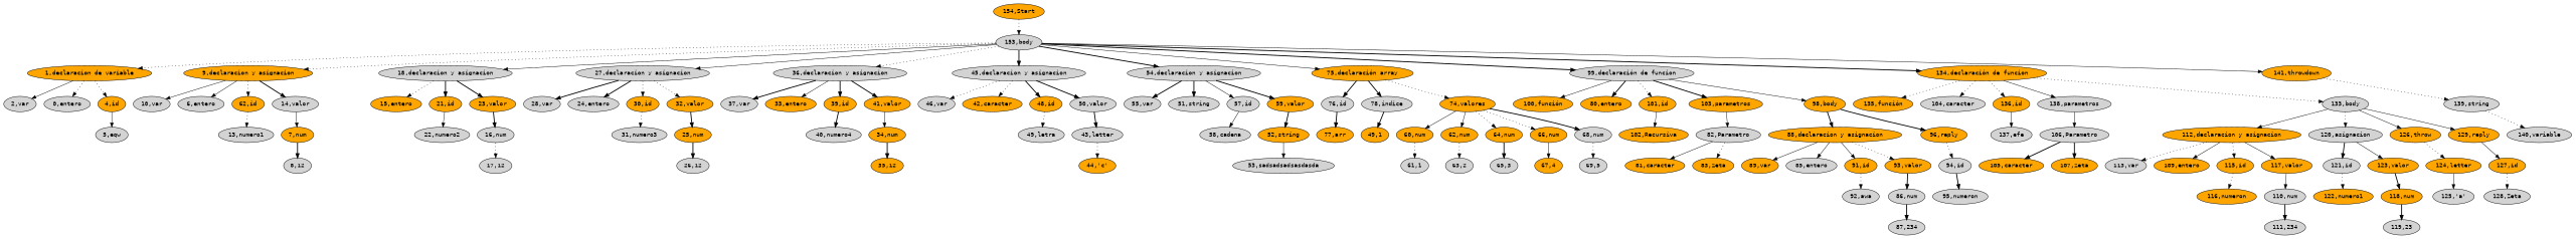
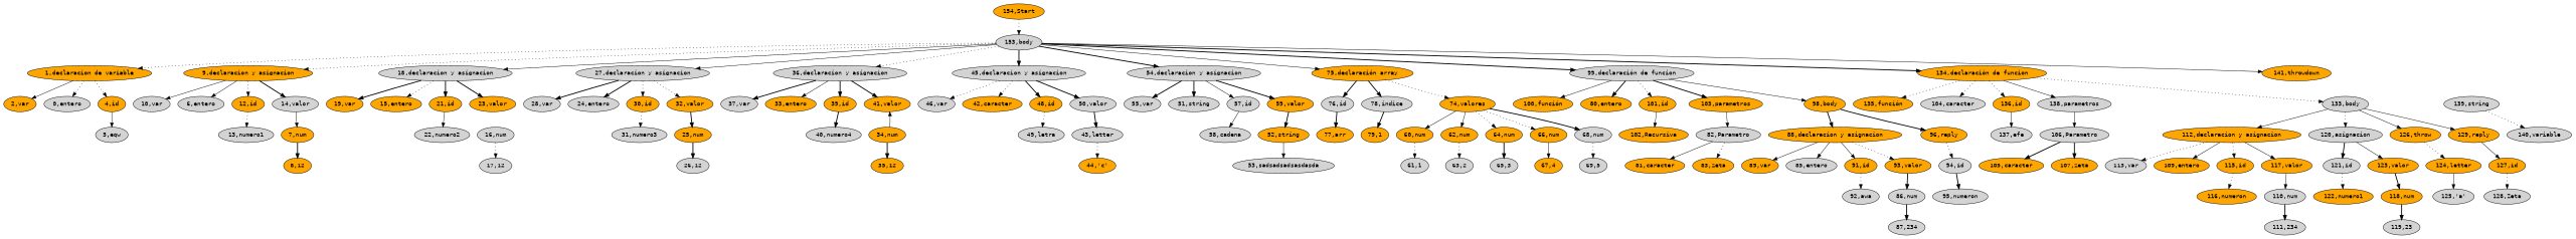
  digraph {
    fontname="DejaVu Sans Mono"
    node [fillcolor=orange fontname="DejaVu Sans Mono" style=filled]
    edge [fontname="DejaVu Sans Mono" style=bold]
    "153,body" [fillcolor=lightgrey]
    "154,Start"
    "1,declaracion de variable"
    "9,declaracion y asignacion"
    "18,declaracion y asignacion" [fillcolor=lightgrey]
    "27,declaracion y asignacion" [fillcolor=lightgrey]
    "36,declaracion y asignacion" [fillcolor=lightgrey]
    "45,declaracion y asignacion" [fillcolor=lightgrey]
    "54,declaracion y asignacion" [fillcolor=lightgrey]
    "75,declaración array"
    "99,declaración de funcion" [fillcolor=lightgrey]
    "134,declaración de funcion"
    "141,throwdown"
-   "2,var" [fillcolor=lightgrey]
+   "2,var"
    "0,entero" [fillcolor=lightgrey]
    "4,id"
    "10,var" [fillcolor=lightgrey]
    "6,entero" [fillcolor=lightgrey]
-   "12,id" [label="62,id"]
+   "12,id"
    "14,valor" [fillcolor=lightgrey]
+   "19,var"
    "15,entero"
    "21,id"
    "23,valor"
    "28,var" [fillcolor=lightgrey]
    "24,entero" [fillcolor=lightgrey]
    "30,id"
    "32,valor"
    "37,var" [fillcolor=lightgrey]
    "33,entero"
    "39,id"
    "41,valor"
    "46,var" [fillcolor=lightgrey]
    "42,caracter"
    "48,id"
    "50,valor" [fillcolor=lightgrey]
    "55,var" [fillcolor=lightgrey]
    "51,string" [fillcolor=lightgrey]
    "57,id" [fillcolor=lightgrey]
    "59,valor"
    "76,id" [fillcolor=lightgrey]
    "78,indice" [fillcolor=lightgrey]
    "74,valores"
    "100,función"
    "80,entero"
    "101,id"
    "103,parametros"
    "98,body"
    "135,función"
    "104,caracter" [fillcolor=lightgrey]
    "136,id"
    "138,parametros" [fillcolor=lightgrey]
    "133,body" [fillcolor=lightgrey]
    "139,string" [fillcolor=lightgrey]
    "5,eqw" [fillcolor=lightgrey]
    "13,numero1" [fillcolor=lightgrey]
    "7,num"
-   "8,12" [fillcolor=lightgrey]
+   "8,12"
    "22,numero2" [fillcolor=lightgrey]
    "16,num" [fillcolor=lightgrey]
    "17,12" [fillcolor=lightgrey]
    "31,numero3" [fillcolor=lightgrey]
    "25,num"
    "26,12" [fillcolor=lightgrey]
    "40,numero4" [fillcolor=lightgrey]
    "34,num"
    "35,12"
    "49,letra" [fillcolor=lightgrey]
    "43,letter" [fillcolor=lightgrey]
    "44,'c'"
    "58,cadena" [fillcolor=lightgrey]
    "52,string"
    "53,sadsadsadsasdasda" [fillcolor=lightgrey]
    "77,arr"
-   "79,1" [label="49,1"]
+   "79,1"
    "60,num"
    "62,num"
    "64,num"
    "66,num"
    "68,num" [fillcolor=lightgrey]
    "61,1" [fillcolor=lightgrey]
    "63,2" [fillcolor=lightgrey]
    "65,3" [fillcolor=lightgrey]
    "67,4"
    "69,5" [fillcolor=lightgrey]
    "102,Recursiva"
    "82,Parametro" [fillcolor=lightgrey]
    "88,declaracion y asignacion"
    "96,reply"
    "81,caracter"
    "83,Zeta"
    "89,var"
    "85,entero" [fillcolor=lightgrey]
    "91,id"
    "93,valor"
    "94,id" [fillcolor=lightgrey]
    "92,awa" [fillcolor=lightgrey]
    "86,num" [fillcolor=lightgrey]
    "87,234" [fillcolor=lightgrey]
    "95,numeron" [fillcolor=lightgrey]
    "137,efe" [fillcolor=lightgrey]
    "106,Parametro" [fillcolor=lightgrey]
    "112,declaracion y asignacion"
    "120,asignacion" [fillcolor=lightgrey]
    "126,throw"
    "129,reply"
    "105,caracter"
    "107,Zeta"
    "113,var" [fillcolor=lightgrey]
    "109,entero"
    "115,id"
    "117,valor"
    "121,id" [fillcolor=lightgrey]
    "123,valor"
    "124,letter"
    "127,id"
    "116,numeron"
    "110,num" [fillcolor=lightgrey]
    "111,234" [fillcolor=lightgrey]
    "122,numero1"
    "118,num"
    "119,23" [fillcolor=lightgrey]
    "125,'a'" [fillcolor=lightgrey]
    "128,Zeta" [fillcolor=lightgrey]
    "140,variable" [fillcolor=lightgrey]
    "153,body" -> "1,declaracion de variable" [style=dotted]
    "153,body" -> "9,declaracion y asignacion" [style=dotted]
    "153,body" -> "18,declaracion y asignacion" [style=solid]
    "153,body" -> "27,declaracion y asignacion" [style=solid]
    "153,body" -> "36,declaracion y asignacion" [style=dotted]
    "153,body" -> "45,declaracion y asignacion"
    "153,body" -> "54,declaracion y asignacion"
    "153,body" -> "75,declaración array" [style=solid]
    "153,body" -> "99,declaración de funcion"
    "153,body" -> "134,declaración de funcion"
    "153,body" -> "141,throwdown" [style=solid]
    "154,Start" -> "153,body" [style=dotted]
    "1,declaracion de variable" -> "2,var" [style=solid]
    "1,declaracion de variable" -> "0,entero" [style=dotted]
    "1,declaracion de variable" -> "4,id" [style=dotted]
    "9,declaracion y asignacion" -> "10,var" [style=solid]
    "9,declaracion y asignacion" -> "6,entero" [style=solid]
    "9,declaracion y asignacion" -> "12,id" [style=dotted]
    "9,declaracion y asignacion" -> "14,valor"
+   "18,declaracion y asignacion" -> "19,var"
    "18,declaracion y asignacion" -> "15,entero" [style=dotted]
    "18,declaracion y asignacion" -> "21,id"
    "18,declaracion y asignacion" -> "23,valor"
    "27,declaracion y asignacion" -> "28,var"
    "27,declaracion y asignacion" -> "24,entero"
    "27,declaracion y asignacion" -> "30,id" [style=dotted]
    "27,declaracion y asignacion" -> "32,valor" [style=dotted]
    "36,declaracion y asignacion" -> "37,var"
    "36,declaracion y asignacion" -> "33,entero" [style=solid]
    "36,declaracion y asignacion" -> "39,id"
    "36,declaracion y asignacion" -> "41,valor"
    "45,declaracion y asignacion" -> "46,var" [style=dotted]
    "45,declaracion y asignacion" -> "42,caracter" [style=dotted]
    "45,declaracion y asignacion" -> "48,id"
    "45,declaracion y asignacion" -> "50,valor"
    "54,declaracion y asignacion" -> "55,var"
    "54,declaracion y asignacion" -> "51,string"
    "54,declaracion y asignacion" -> "57,id" [style=solid]
    "54,declaracion y asignacion" -> "59,valor"
    "75,declaración array" -> "76,id"
    "75,declaración array" -> "78,indice"
    "75,declaración array" -> "74,valores" [style=dotted]
    "99,declaración de funcion" -> "100,función" [style=solid]
    "99,declaración de funcion" -> "80,entero"
    "99,declaración de funcion" -> "101,id" [style=dotted]
    "99,declaración de funcion" -> "103,parametros"
    "99,declaración de funcion" -> "98,body" [style=solid]
    "134,declaración de funcion" -> "135,función" [style=dotted]
    "134,declaración de funcion" -> "104,caracter" [style=dotted]
    "134,declaración de funcion" -> "136,id" [style=dotted]
    "134,declaración de funcion" -> "138,parametros" [style=solid]
    "134,declaración de funcion" -> "133,body" [style=dotted]
-   "141,throwdown" -> "139,string" [style=dotted]
    "4,id" -> "5,eqw" [style=solid]
    "12,id" -> "13,numero1" [style=dotted]
    "14,valor" -> "7,num" [style=solid]
    "21,id" -> "22,numero2" [style=solid]
-   "23,valor" -> "16,num"
    "30,id" -> "31,numero3" [style=dotted]
    "32,valor" -> "25,num"
    "39,id" -> "40,numero4"
-   "41,valor" -> "34,num" [style=solid]
+   "34,num" -> "41,valor" [style=solid]
    "48,id" -> "49,letra" [style=dotted]
    "50,valor" -> "43,letter"
    "57,id" -> "58,cadena" [style=solid]
    "59,valor" -> "52,string"
    "76,id" -> "77,arr"
    "78,indice" -> "79,1"
    "74,valores" -> "60,num" [style=solid]
    "74,valores" -> "62,num" [style=solid]
    "74,valores" -> "64,num" [style=dotted]
    "74,valores" -> "66,num" [style=dotted]
    "74,valores" -> "68,num"
    "101,id" -> "102,Recursiva" [style=solid]
    "103,parametros" -> "82,Parametro" [style=solid]
    "98,body" -> "88,declaracion y asignacion"
    "98,body" -> "96,reply"
    "136,id" -> "137,efe" [style=solid]
    "138,parametros" -> "106,Parametro" [style=solid]
    "133,body" -> "112,declaracion y asignacion" [style=solid]
    "133,body" -> "120,asignacion" [style=dotted]
    "133,body" -> "126,throw" [style=solid]
    "133,body" -> "129,reply" [style=solid]
    "139,string" -> "140,variable" [style=dotted]
    "7,num" -> "8,12"
    "16,num" -> "17,12" [style=dotted]
    "25,num" -> "26,12"
    "34,num" -> "35,12"
    "43,letter" -> "44,'c'" [style=dotted]
    "52,string" -> "53,sadsadsadsasdasda" [style=solid]
    "60,num" -> "61,1" [style=dotted]
    "62,num" -> "63,2" [style=dotted]
    "64,num" -> "65,3"
    "66,num" -> "67,4" [style=solid]
    "68,num" -> "69,5" [style=dotted]
    "82,Parametro" -> "81,caracter" [style=solid]
    "82,Parametro" -> "83,Zeta" [style=dotted]
    "88,declaracion y asignacion" -> "89,var" [style=solid]
    "88,declaracion y asignacion" -> "85,entero" [style=solid]
    "88,declaracion y asignacion" -> "91,id" [style=solid]
    "88,declaracion y asignacion" -> "93,valor" [style=dotted]
    "96,reply" -> "94,id" [style=dotted]
    "91,id" -> "92,awa" [style=dotted]
    "93,valor" -> "86,num"
    "94,id" -> "95,numeron"
    "86,num" -> "87,234"
    "106,Parametro" -> "105,caracter"
    "106,Parametro" -> "107,Zeta"
    "112,declaracion y asignacion" -> "113,var" [style=dotted]
    "112,declaracion y asignacion" -> "109,entero" [style=solid]
    "112,declaracion y asignacion" -> "115,id" [style=dotted]
    "112,declaracion y asignacion" -> "117,valor" [style=solid]
    "120,asignacion" -> "121,id"
    "120,asignacion" -> "123,valor" [style=solid]
    "126,throw" -> "124,letter" [style=dotted]
    "129,reply" -> "127,id" [style=solid]
    "115,id" -> "116,numeron" [style=dotted]
    "117,valor" -> "110,num" [style=solid]
    "121,id" -> "122,numero1" [style=dotted]
    "123,valor" -> "118,num"
    "124,letter" -> "125,'a'" [style=solid]
    "127,id" -> "128,Zeta" [style=dotted]
    "110,num" -> "111,234"
    "118,num" -> "119,23"
  }
